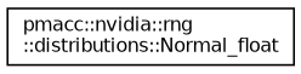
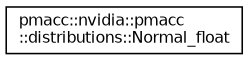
  digraph {
    rankdir=LR
-   n1 [color=black fillcolor=white fontname=Helvetica fontsize=10 height=0.2 label="pmacc::nvidia::rng\l::distributions::Normal_float" shape=record style=filled width=0.4]
+   n1 [color=black fillcolor=white fontname=Helvetica fontsize=10 height=0.2 label="pmacc::nvidia::pmacc\l::distributions::Normal_float" shape=record style=filled width=0.4]
  }
